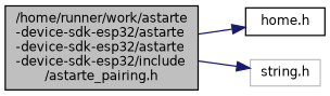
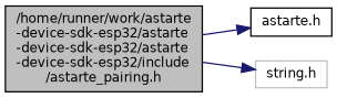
  digraph {
    rankdir=LR
    node [color=black fillcolor=white fontname=Helvetica fontsize=10 shape=record style=filled]
    edge [color=midnightblue fontname=Helvetica fontsize=10 labelfontname=Helvetica labelfontsize=10 style=solid]
    n1 [fillcolor=grey75 fontcolor=black height=0.2 label="/home/runner/work/astarte\l-device-sdk-esp32/astarte\l-device-sdk-esp32/astarte\l-device-sdk-esp32/include\l/astarte_pairing.h" width=0.4]
-   n2 [height=0.2 label="home.h" width=0.4]
+   n2 [height=0.2 label="astarte.h" width=0.4]
    n3 [color=grey75 height=0.2 label="string.h" width=0.4]
    n1 -> n2
    n1 -> n3
  }
